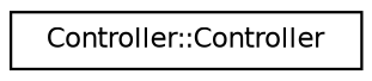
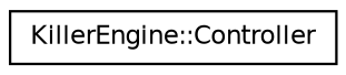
  digraph {
    rankdir=TB
-   n1 [color=black fillcolor=white fontname=Helvetica fontsize=10 height=0.2 label="Controller::Controller" shape=record style=filled width=0.4]
+   n1 [color=black fillcolor=white fontname=Helvetica fontsize=10 height=0.2 label="KillerEngine::Controller" shape=record style=filled width=0.4]
  }
